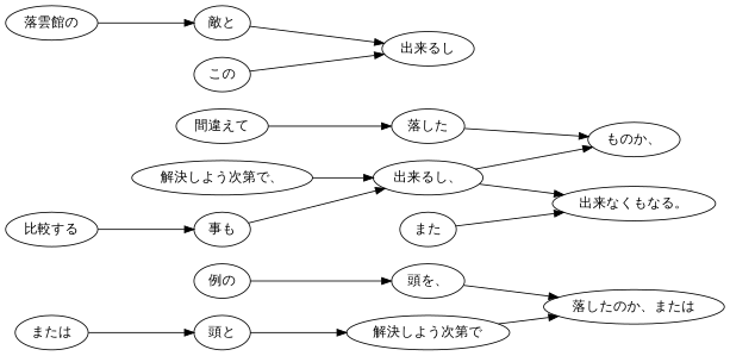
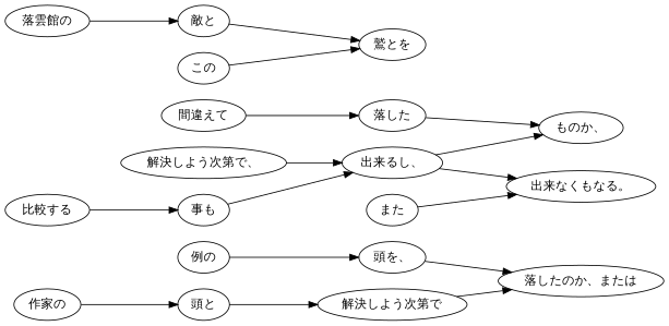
  digraph {
    fontname="Noto Serif"
    rankdir=LR
    node [fontname="Noto Serif"]
    edge [fontname="Noto Serif"]
    n1 [label="例の"]
    n2 [label="頭を、"]
    n3 [label="落したのか、または"]
-   n4 [label="または"]
+   n4 [label="作家の"]
    n5 [label="頭と"]
    n6 [label="解決しよう次第で"]
    n7 [label="間違えて"]
    n8 [label="落した"]
    n9 [label="ものか、"]
    n10 [label="出来るし、"]
    n11 [label="出来なくもなる。"]
    n12 [label="解決しよう次第で、"]
    n13 [label="落雲館の"]
    n14 [label="敵と"]
-   n15 [label="出来るし"]
+   n15 [label="鷲とを"]
    n16 [label="この"]
    n17 [label="比較する"]
    n18 [label="事も"]
    n19 [label="また"]
    n1 -> n2
    n2 -> n3
    n4 -> n5
    n5 -> n6
    n6 -> n3
    n7 -> n8
    n8 -> n9
    n10 -> n9
    n10 -> n11
    n12 -> n10
    n13 -> n14
    n14 -> n15
    n16 -> n15
    n17 -> n18
    n18 -> n10
    n19 -> n11
  }
